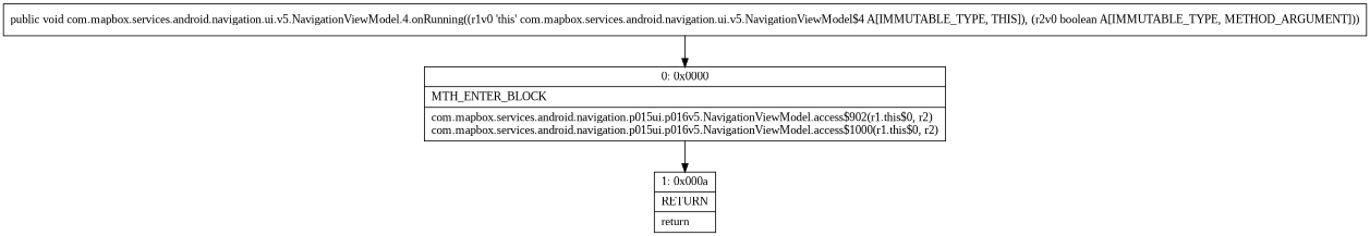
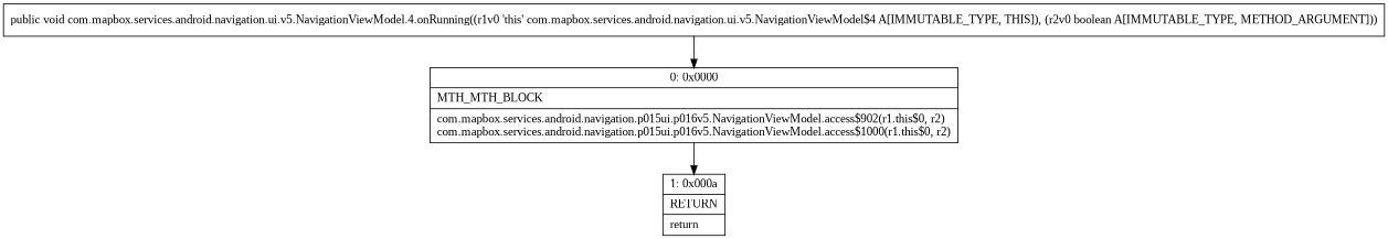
  digraph {
    fontname="Liberation Serif"
    node [shape=record fontname="Liberation Serif"]
    edge [fontname="Liberation Serif"]
-   n1 [label="{0\:\ 0x0000|MTH_ENTER_BLOCK\l|com.mapbox.services.android.navigation.p015ui.p016v5.NavigationViewModel.access$902(r1.this$0, r2)\lcom.mapbox.services.android.navigation.p015ui.p016v5.NavigationViewModel.access$1000(r1.this$0, r2)\l}"]
+   n1 [label="{0\:\ 0x0000|MTH_MTH_BLOCK\l|com.mapbox.services.android.navigation.p015ui.p016v5.NavigationViewModel.access$902(r1.this$0, r2)\lcom.mapbox.services.android.navigation.p015ui.p016v5.NavigationViewModel.access$1000(r1.this$0, r2)\l}"]
    n2 [label="{1\:\ 0x000a|RETURN\l|return\l}"]
    n3 [label="{public void com.mapbox.services.android.navigation.ui.v5.NavigationViewModel.4.onRunning((r1v0 'this' com.mapbox.services.android.navigation.ui.v5.NavigationViewModel$4 A[IMMUTABLE_TYPE, THIS]), (r2v0 boolean A[IMMUTABLE_TYPE, METHOD_ARGUMENT])) }"]
    n1 -> n2
    n3 -> n1
  }
